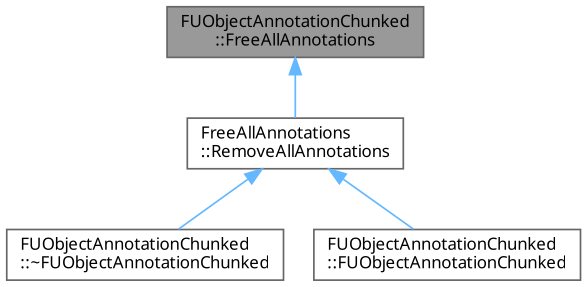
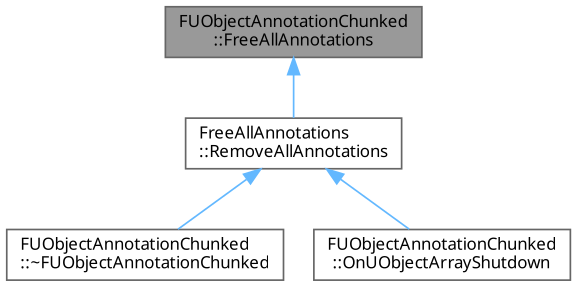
  digraph {
    fontname="Noto Sans"
    rankdir=TB
    node [color=grey40 fillcolor=white fontname="Noto Sans" fontsize=10 shape=box style=filled]
    edge [color=steelblue1 dir=back fontname="Noto Sans" fontsize=10 labelfontname=Helvetica labelfontsize=10 style=solid]
    n1 [color=gray40 fillcolor=grey60 fontcolor=black height=0.2 label="FUObjectAnnotationChunked\l::FreeAllAnnotations" width=0.4]
    n2 [height=0.2 label="FreeAllAnnotations\l::RemoveAllAnnotations" width=0.4]
    n3 [height=0.2 label="FUObjectAnnotationChunked\l::~FUObjectAnnotationChunked" width=0.4]
-   n4 [height=0.2 label="FUObjectAnnotationChunked\l::FUObjectAnnotationChunked" width=0.4]
+   n4 [height=0.2 label="FUObjectAnnotationChunked\l::OnUObjectArrayShutdown" width=0.4]
    n1 -> n2
    n2 -> n3
    n2 -> n4
  }
